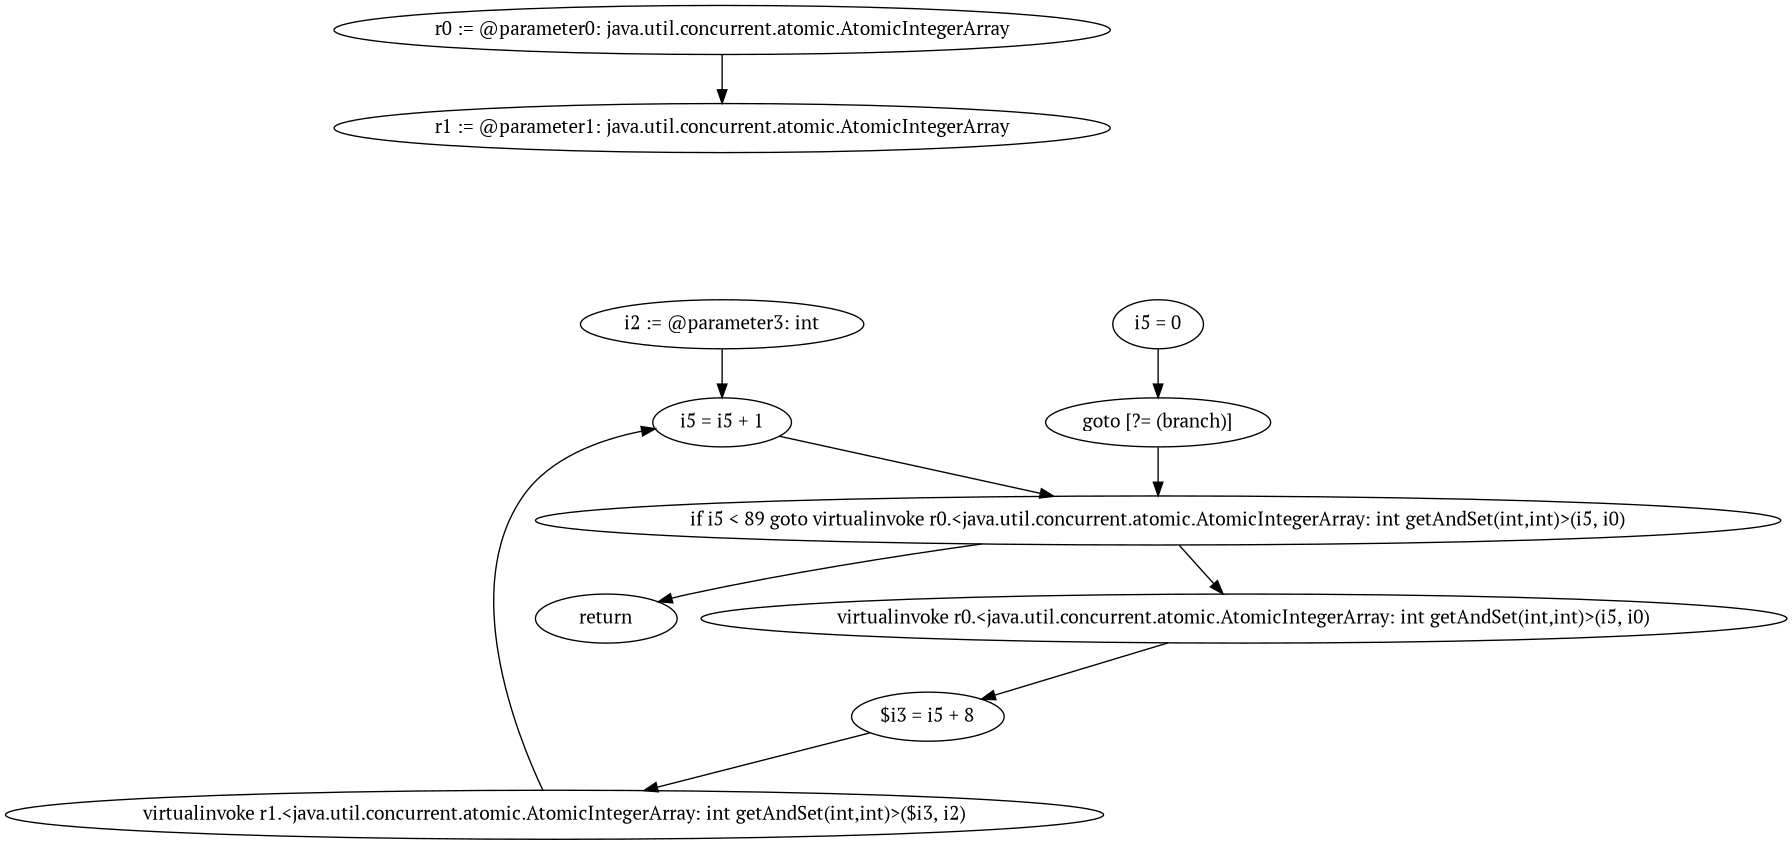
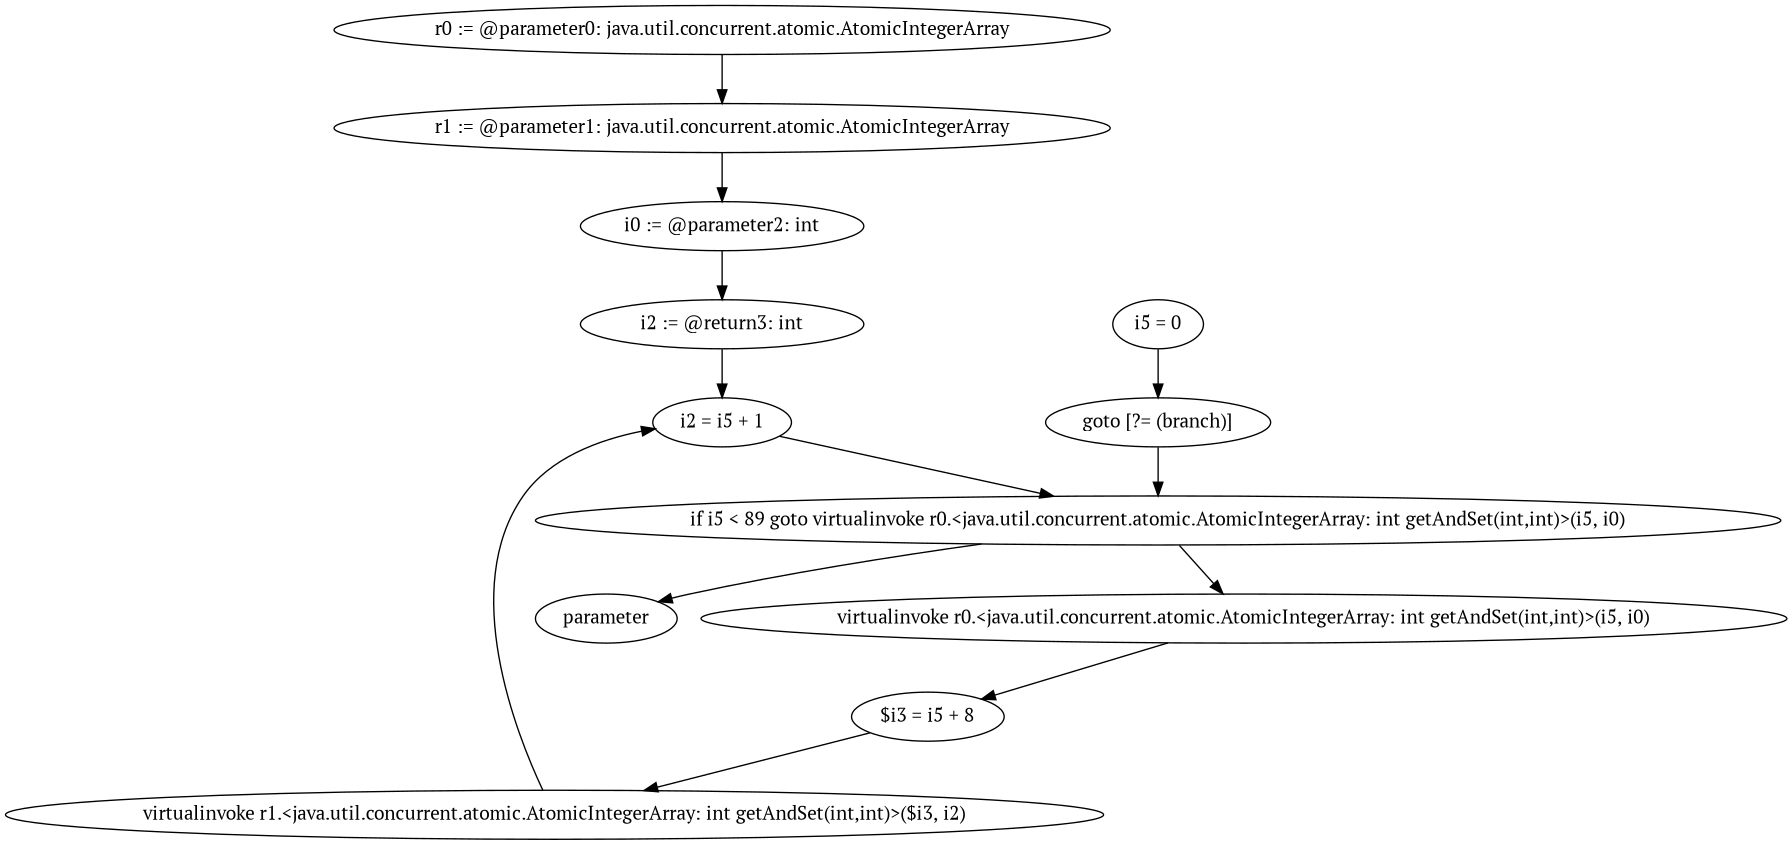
  digraph {
    fontname="PT Serif"
    node [fontname="PT Serif"]
    edge [fontname="PT Serif"]
    "r0 := @parameter0: java.util.concurrent.atomic.AtomicIntegerArray"
    "r1 := @parameter1: java.util.concurrent.atomic.AtomicIntegerArray"
-   "i2 := @parameter3: int"
-   "i5 = i5 + 1"
+   "i0 := @parameter2: int"
+   "i2 := @parameter3: int" [label="i2 := @return3: int"]
+   "i5 = i5 + 1" [label="i2 = i5 + 1"]
    "i5 = 0"
    "goto [?= (branch)]"
    "if i5 < 89 goto virtualinvoke r0.<java.util.concurrent.atomic.AtomicIntegerArray: int getAndSet(int,int)>(i5, i0)"
    "virtualinvoke r0.<java.util.concurrent.atomic.AtomicIntegerArray: int getAndSet(int,int)>(i5, i0)"
-   return
+   return [label=parameter]
    "$i3 = i5 + 8"
    "virtualinvoke r1.<java.util.concurrent.atomic.AtomicIntegerArray: int getAndSet(int,int)>($i3, i2)"
    "r0 := @parameter0: java.util.concurrent.atomic.AtomicIntegerArray" -> "r1 := @parameter1: java.util.concurrent.atomic.AtomicIntegerArray"
+   "r1 := @parameter1: java.util.concurrent.atomic.AtomicIntegerArray" -> "i0 := @parameter2: int"
+   "i0 := @parameter2: int" -> "i2 := @parameter3: int"
    "i2 := @parameter3: int" -> "i5 = i5 + 1"
    "i5 = i5 + 1" -> "if i5 < 89 goto virtualinvoke r0.<java.util.concurrent.atomic.AtomicIntegerArray: int getAndSet(int,int)>(i5, i0)"
    "i5 = 0" -> "goto [?= (branch)]"
    "goto [?= (branch)]" -> "if i5 < 89 goto virtualinvoke r0.<java.util.concurrent.atomic.AtomicIntegerArray: int getAndSet(int,int)>(i5, i0)"
    "if i5 < 89 goto virtualinvoke r0.<java.util.concurrent.atomic.AtomicIntegerArray: int getAndSet(int,int)>(i5, i0)" -> "virtualinvoke r0.<java.util.concurrent.atomic.AtomicIntegerArray: int getAndSet(int,int)>(i5, i0)"
    "if i5 < 89 goto virtualinvoke r0.<java.util.concurrent.atomic.AtomicIntegerArray: int getAndSet(int,int)>(i5, i0)" -> return
    "virtualinvoke r0.<java.util.concurrent.atomic.AtomicIntegerArray: int getAndSet(int,int)>(i5, i0)" -> "$i3 = i5 + 8"
    "$i3 = i5 + 8" -> "virtualinvoke r1.<java.util.concurrent.atomic.AtomicIntegerArray: int getAndSet(int,int)>($i3, i2)"
    "virtualinvoke r1.<java.util.concurrent.atomic.AtomicIntegerArray: int getAndSet(int,int)>($i3, i2)" -> "i5 = i5 + 1"
  }
